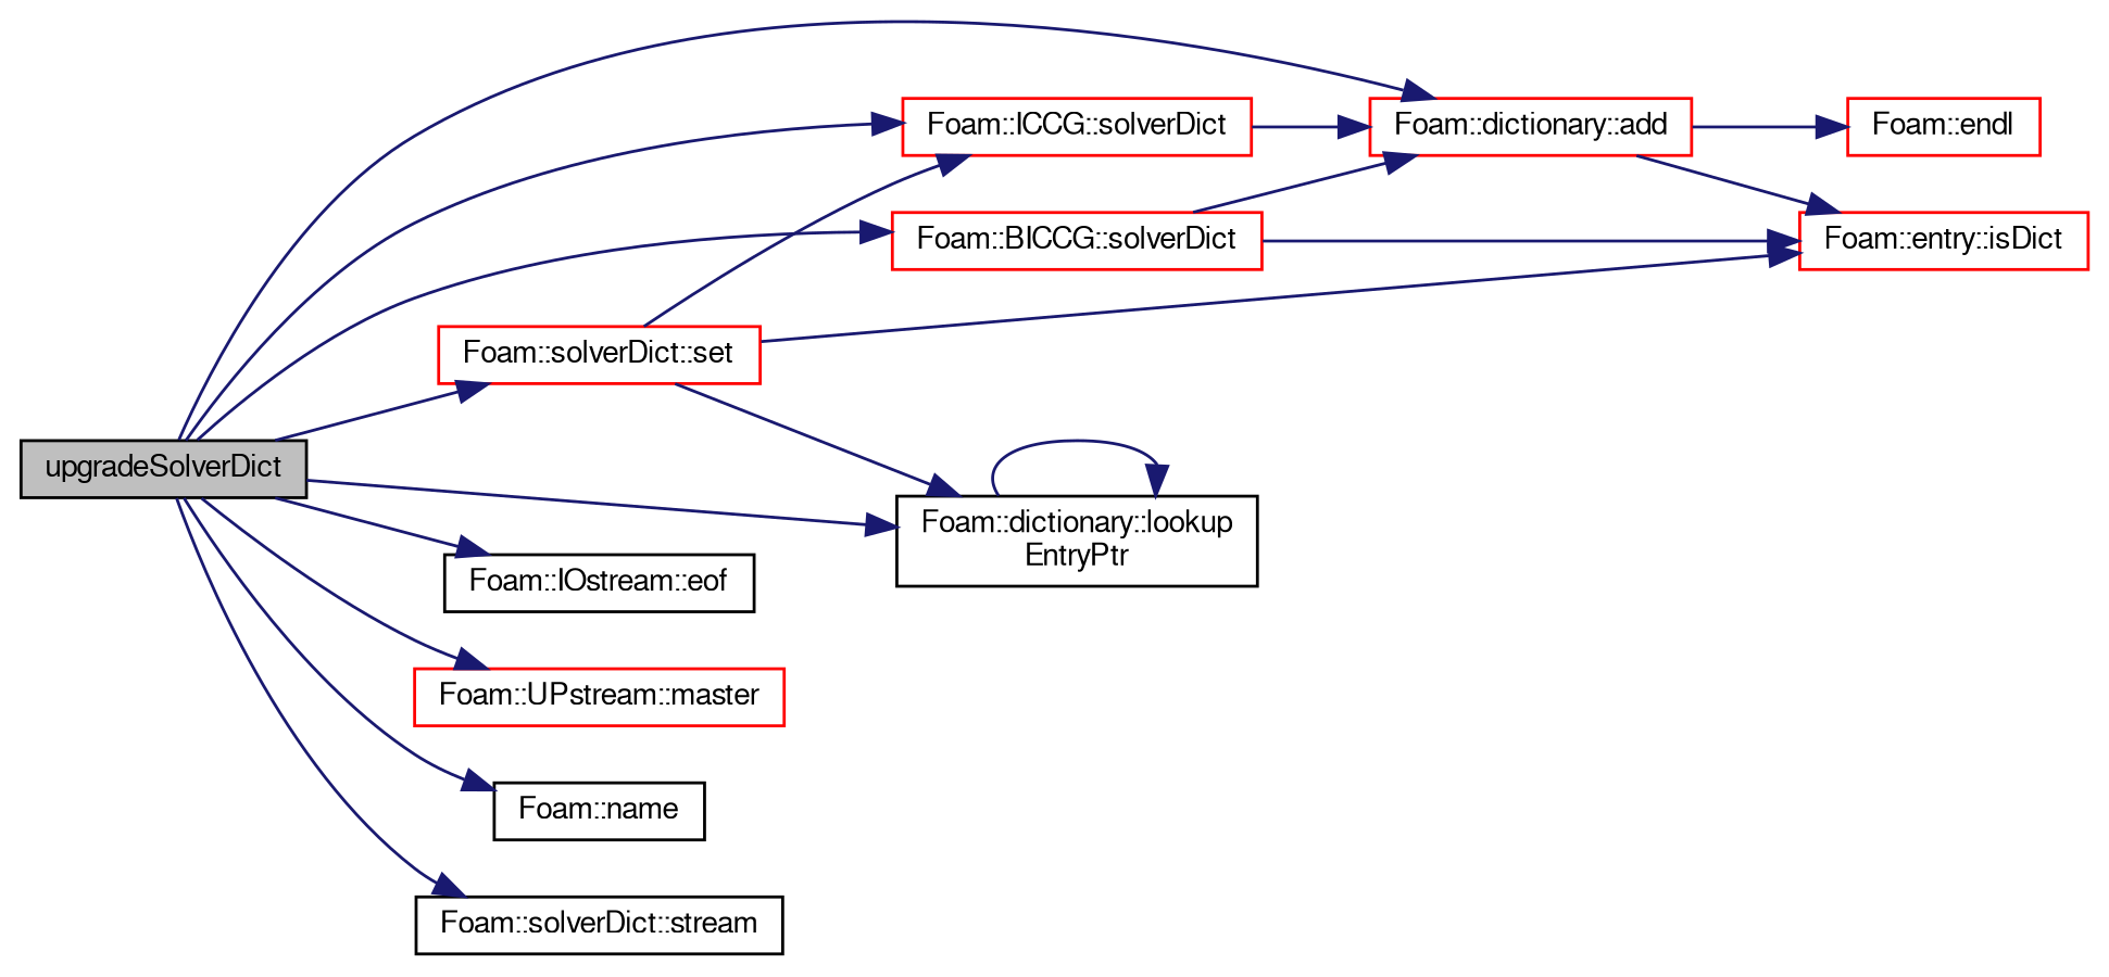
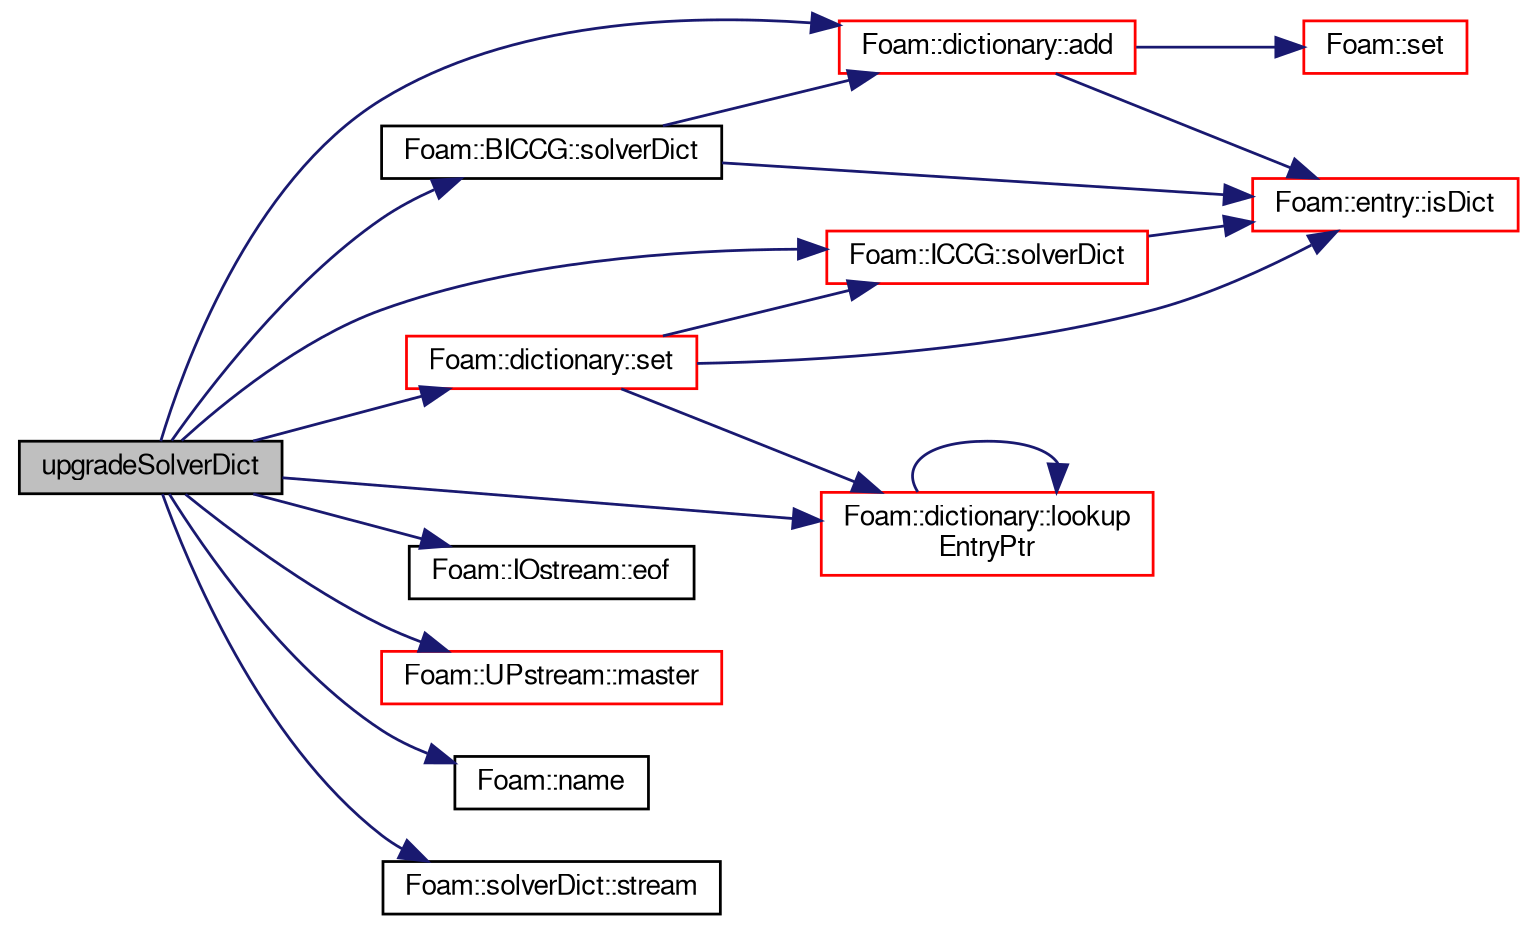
  digraph {
    rankdir=LR
    node [color=black fontname=FreeSans fontsize=10 shape=record]
    edge [color=midnightblue fontname=FreeSans fontsize=10 labelfontname=FreeSans labelfontsize=10 style=solid]
    n1 [fillcolor=grey75 fontcolor=black height=0.2 label=upgradeSolverDict style=filled width=0.4]
    n2 [color=red height=0.2 label="Foam::dictionary::add" width=0.4]
    n3 [height=0.2 label="Foam::IOstream::eof" width=0.4]
-   n4 [height=0.2 label="Foam::dictionary::lookup\lEntryPtr" width=0.4]
+   n4 [color=red height=0.2 label="Foam::dictionary::lookup\lEntryPtr" width=0.4]
    n5 [color=red height=0.2 label="Foam::UPstream::master" width=0.4]
    n6 [height=0.2 label="Foam::name" width=0.4]
-   n7 [color=red height=0.2 label="Foam::solverDict::set" width=0.4]
+   n7 [color=red height=0.2 label="Foam::dictionary::set" width=0.4]
    n8 [color=red height=0.2 label="Foam::ICCG::solverDict" width=0.4]
-   n9 [color=red height=0.2 label="Foam::BICCG::solverDict" width=0.4]
+   n9 [height=0.2 label="Foam::BICCG::solverDict" width=0.4]
    n10 [height=0.2 label="Foam::solverDict::stream" width=0.4]
-   n11 [color=red height=0.2 label="Foam::endl" width=0.4]
+   n11 [color=red height=0.2 label="Foam::set" width=0.4]
    n12 [color=red height=0.2 label="Foam::entry::isDict" width=0.4]
    n1 -> n2
    n1 -> n3
    n1 -> n4
    n1 -> n5
    n1 -> n6
    n1 -> n7
    n1 -> n8
    n1 -> n9
    n1 -> n10
    n2 -> n11
    n2 -> n12
    n4 -> n4
    n7 -> n4
    n7 -> n8
    n7 -> n12
-   n8 -> n2
+   n8 -> n12
    n9 -> n2
    n9 -> n12
  }
